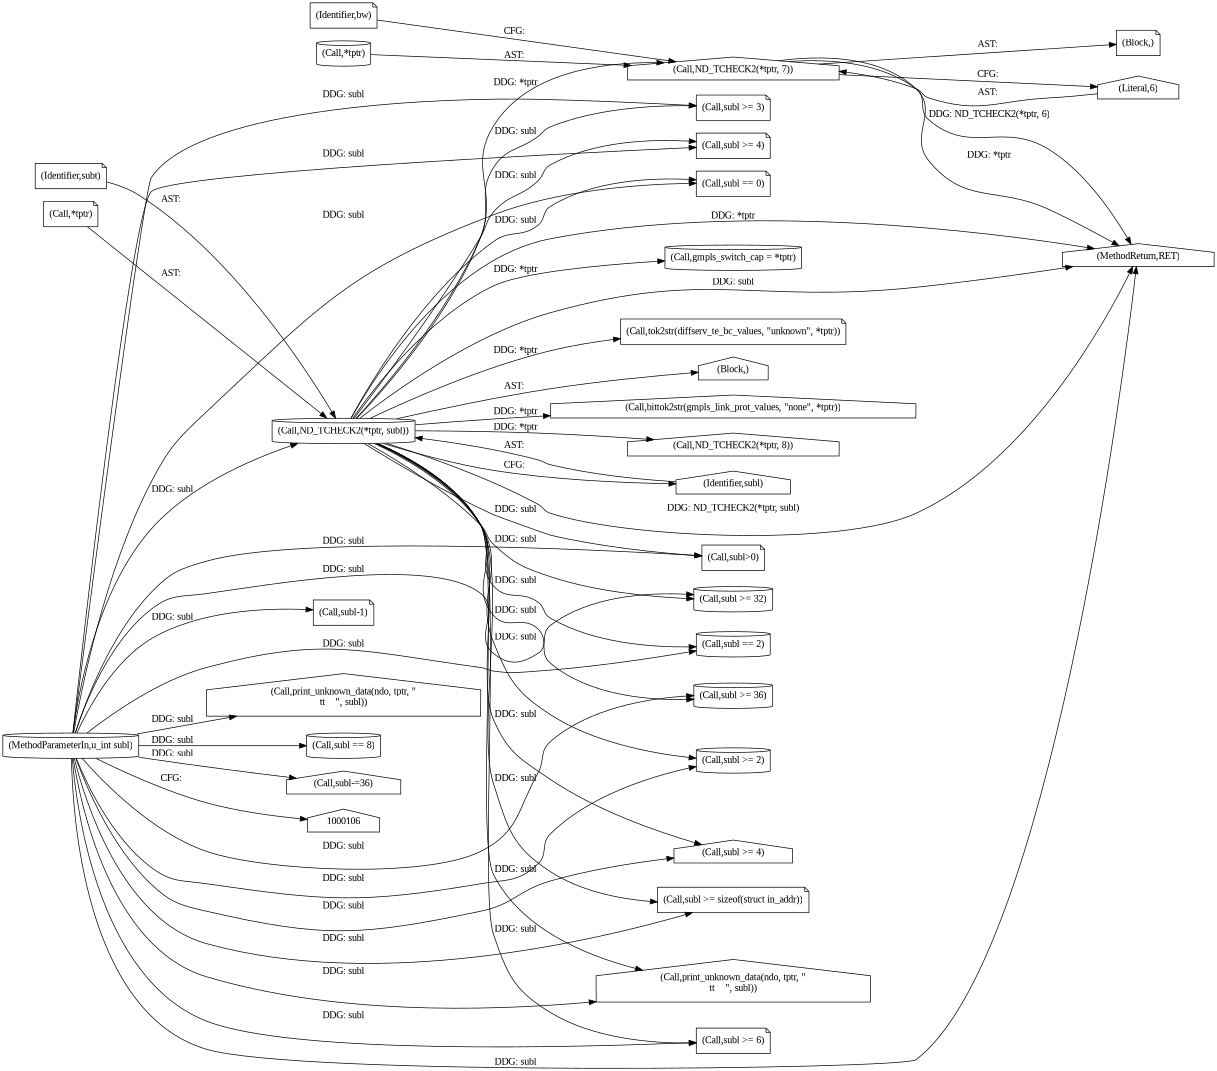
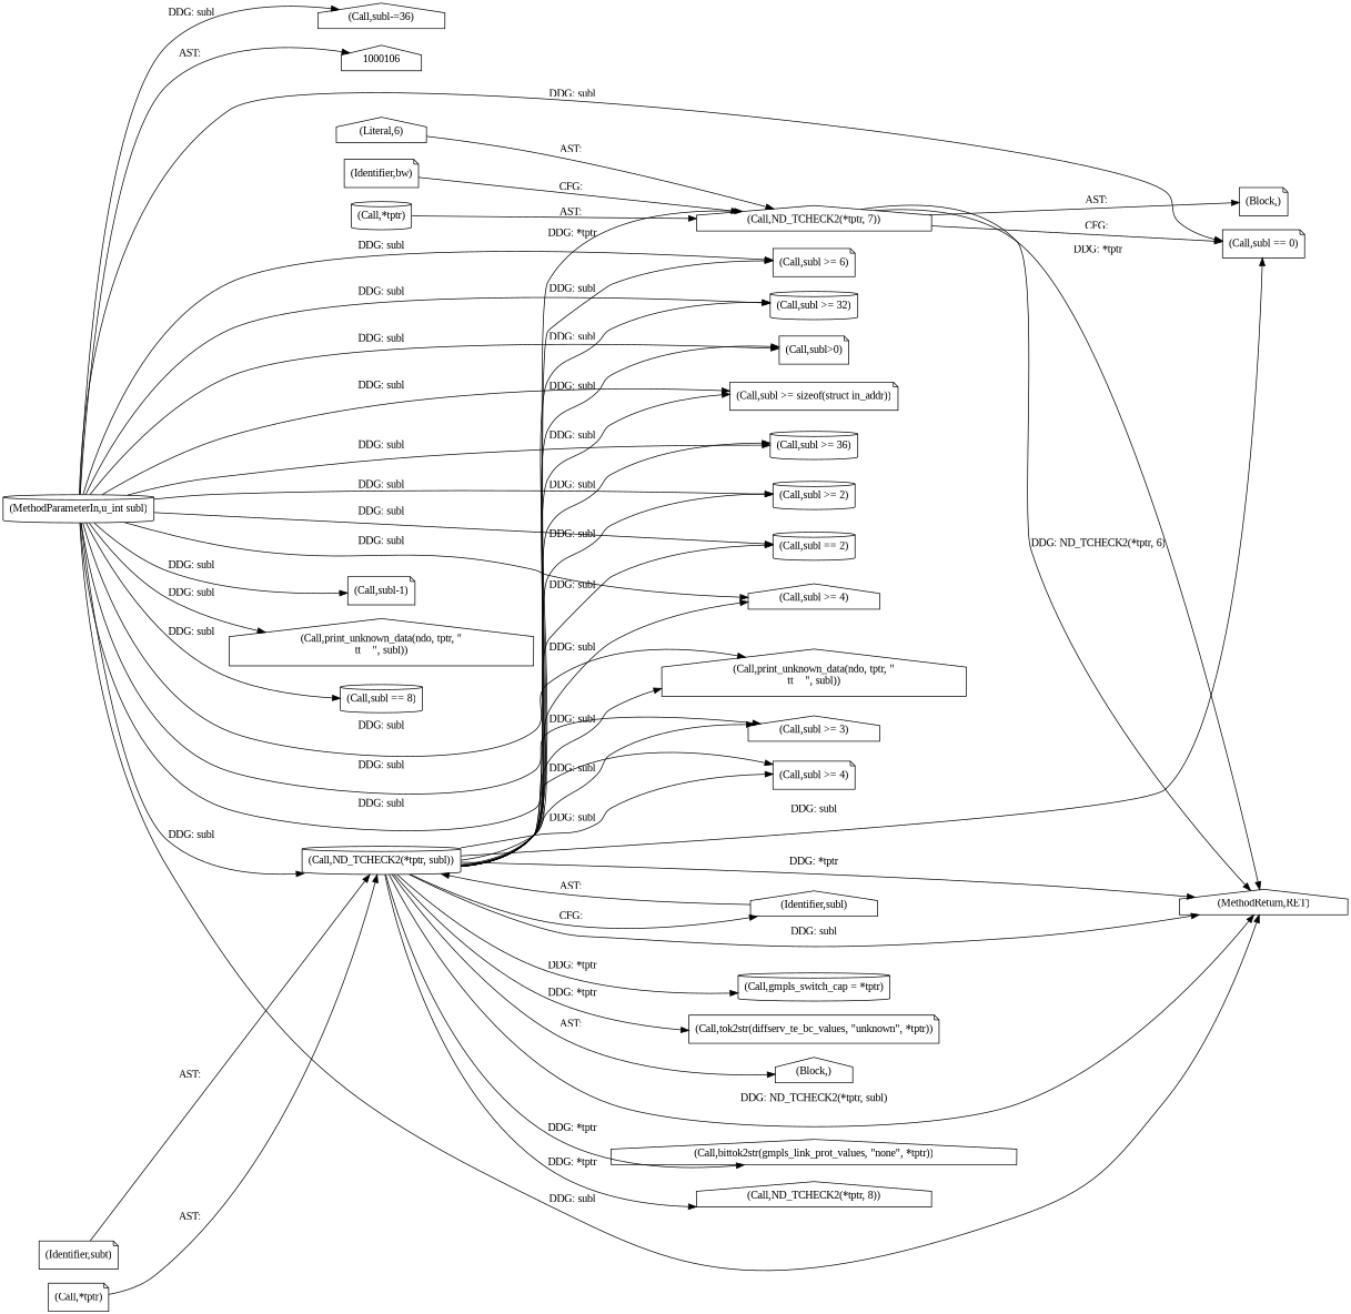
  digraph {
    fontname="Liberation Serif"
    rankdir=LR
    node [fontname="Liberation Serif" shape=house]
    edge [fontname="Liberation Serif"]
    n1 [label="(Call,ND_TCHECK2(*tptr, 7))"]
    n2 [label="(MethodReturn,RET)"]
    n3 [label="(Literal,6)"]
    n4 [label="(Block,)" shape=note]
    n5 [label="(Call,ND_TCHECK2(*tptr, subl))" shape=cylinder]
    n6 [label="(Call,gmpls_switch_cap = *tptr)" shape=cylinder]
    n7 [label="(Call,subl >= 6)" shape=note]
    n8 [label="(Call,subl >= 32)" shape=cylinder]
    n9 [label="(Call,tok2str(diffserv_te_bc_values, \"unknown\", *tptr))" shape=note]
    n10 [label="(Call,subl >= 36)" shape=cylinder]
    n11 [label="(Block,)"]
    n12 [label="(Call,subl == 0)" shape=note]
    n13 [label="(Call,subl >= 2)" shape=cylinder]
    n14 [label="(Call,subl == 2)" shape=cylinder]
    n15 [label="(Call,bittok2str(gmpls_link_prot_values, \"none\", *tptr))"]
    n16 [label="(Call,ND_TCHECK2(*tptr, 8))"]
    n17 [label="(Call,subl >= 4)"]
    n18 [label="(Call,print_unknown_data(ndo, tptr, \"\n\t\t    \", subl))"]
-   n19 [label="(Call,subl >= 3)" shape=note]
+   n19 [label="(Call,subl >= 3)"]
    n20 [label="(Call,subl >= 4)" shape=note]
    n21 [label="(Identifier,subl)"]
    n22 [label="(Call,subl>0)" shape=note]
    n23 [label="(Call,subl >= sizeof(struct in_addr))" shape=note]
    n24 [label="(MethodParameterIn,u_int subl)" shape=cylinder]
    n25 [label="(Call,subl-1)" shape=note]
    n26 [label="(Call,print_unknown_data(ndo, tptr, \"\n\t\t    \", subl))"]
    n27 [label="(Call,subl == 8)" shape=cylinder]
    n28 [label="(Call,subl-=36)"]
    1000106
    n30 [label="(Identifier,subt)" shape=note]
    n31 [label="(Call,*tptr)" shape=note]
    n32 [label="(Identifier,bw)" shape=note]
    n33 [label="(Call,*tptr)" shape=cylinder]
    n1 -> n2 [label="DDG: *tptr"]
    n1 -> n2 [label="DDG: ND_TCHECK2(*tptr, 6)"]
-   n1 -> n3 [label="CFG: "]
+   n1 -> n12 [label="CFG: "]
    n1 -> n4 [label="AST: "]
    n3 -> n1 [label="AST: "]
    n5 -> n1 [label="DDG: *tptr"]
    n5 -> n2 [label="DDG: ND_TCHECK2(*tptr, subl)"]
    n5 -> n2 [label="DDG: *tptr"]
    n5 -> n2 [label="DDG: subl"]
    n5 -> n6 [label="DDG: *tptr"]
    n5 -> n7 [label="DDG: subl"]
    n5 -> n8 [label="DDG: subl"]
    n5 -> n9 [label="DDG: *tptr"]
    n5 -> n10 [label="DDG: subl"]
    n5 -> n11 [label="AST: "]
    n5 -> n12 [label="DDG: subl"]
    n5 -> n13 [label="DDG: subl"]
    n5 -> n14 [label="DDG: subl"]
    n5 -> n15 [label="DDG: *tptr"]
    n5 -> n16 [label="DDG: *tptr"]
    n5 -> n17 [label="DDG: subl"]
    n5 -> n18 [label="DDG: subl"]
    n5 -> n19 [label="DDG: subl"]
    n5 -> n20 [label="DDG: subl"]
    n5 -> n21 [label="CFG: "]
    n5 -> n22 [label="DDG: subl"]
    n5 -> n23 [label="DDG: subl"]
    n21 -> n5 [label="AST: "]
    n24 -> n2 [label="DDG: subl"]
    n24 -> n5 [label="DDG: subl"]
    n24 -> n7 [label="DDG: subl"]
    n24 -> n8 [label="DDG: subl"]
    n24 -> n10 [label="DDG: subl"]
    n24 -> n12 [label="DDG: subl"]
    n24 -> n13 [label="DDG: subl"]
    n24 -> n14 [label="DDG: subl"]
    n24 -> n17 [label="DDG: subl"]
    n24 -> n18 [label="DDG: subl"]
    n24 -> n19 [label="DDG: subl"]
    n24 -> n20 [label="DDG: subl"]
    n24 -> n22 [label="DDG: subl"]
    n24 -> n23 [label="DDG: subl"]
    n24 -> n25 [label="DDG: subl"]
    n24 -> n26 [label="DDG: subl"]
    n24 -> n27 [label="DDG: subl"]
    n24 -> n28 [label="DDG: subl"]
-   n24 -> 1000106 [label="CFG: "]
+   n24 -> 1000106 [label="AST: "]
    n30 -> n5 [label="AST: "]
    n31 -> n5 [label="AST: "]
    n32 -> n1 [label="CFG: "]
    n33 -> n1 [label="AST: "]
  }
